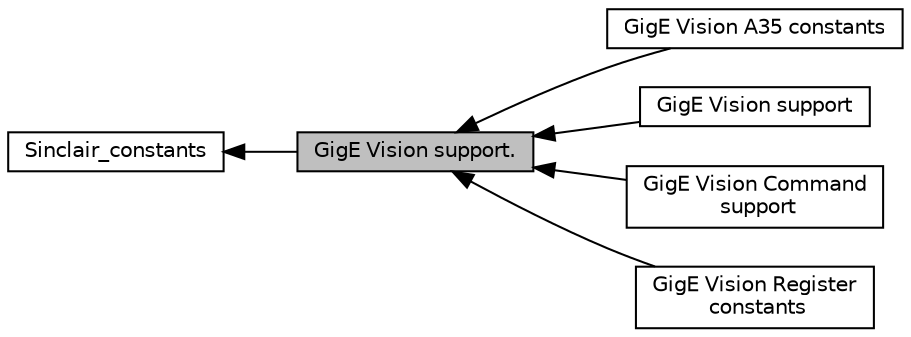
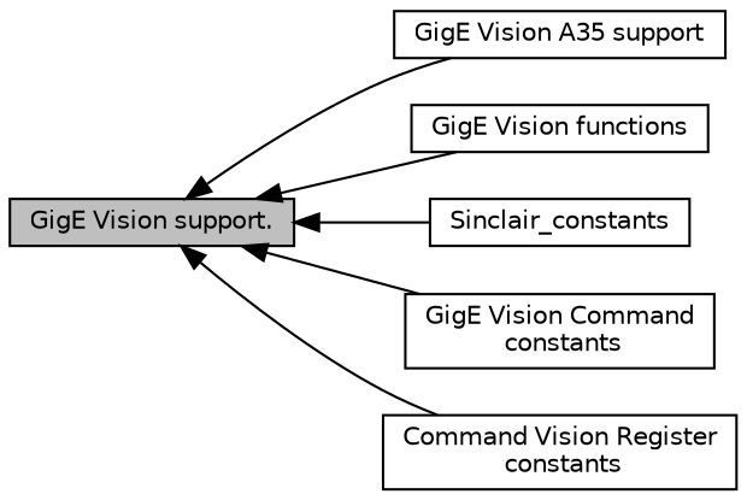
  digraph {
    rankdir=LR
    node [color=black fillcolor=white fontname=Helvetica fontsize=10 shape=record style=filled]
    edge [dir=back fontname=Helvetica fontsize=10 labelfontname=Helvetica labelfontsize=10 shape=plaintext style=solid]
-   n1 [height=0.2 label="GigE Vision A35 constants" width=0.4]
-   n2 [height=0.2 label="GigE Vision support" width=0.4]
+   n1 [height=0.2 label="GigE Vision A35 support" width=0.4]
+   n2 [height=0.2 label="GigE Vision functions" width=0.4]
    n3 [fillcolor=grey75 fontcolor=black height=0.2 label="GigE Vision support." width=0.4]
    n4 [height=0.2 label=Sinclair_constants width=0.4]
-   n5 [height=0.2 label="GigE Vision Command\l support" width=0.4]
-   n6 [height=0.2 label="GigE Vision Register\l constants" width=0.4]
+   n5 [height=0.2 label="GigE Vision Command\l constants" width=0.4]
+   n6 [height=0.2 label="Command Vision Register\l constants" width=0.4]
    n3 -> n1
    n3 -> n2
-   n4 -> n3
+   n3 -> n4
    n3 -> n5
    n3 -> n6
  }
